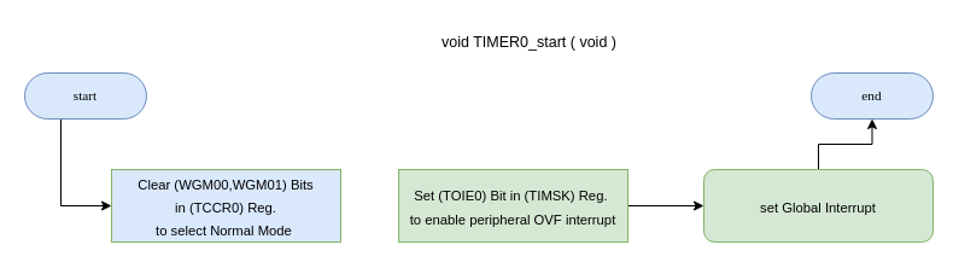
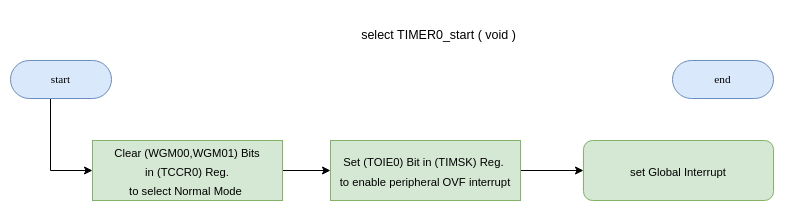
  <mxCell id="0" />
  <mxCell id="1" parent="0" />
  <mxCell id="2" style="edgeStyle=orthogonalEdgeStyle;rounded=0;orthogonalLoop=1;jettySize=auto;html=1;entryX=0;entryY=0.5;entryDx=0;entryDy=0;" edge="1" parent="1" source="3" target="5"><mxGeometry relative="1" as="geometry"><Array as="points"><mxPoint x="50" y="170" /></Array></mxGeometry></mxCell>
- <mxCell id="3" value="&lt;div style=&quot;&quot;&gt;&lt;font style=&quot;direction: ltr; letter-spacing: 0px; line-height: 120%; opacity: 1; font-size: 11.29px;&quot;&gt;start&lt;/font&gt;&lt;/div&gt;" style="verticalAlign=middle;align=center;overflow=width;vsdxID=30;fillColor=#dae8fc;shape=stencil(tVLREoIgEPwaHnEQxsl3s/9gEpSJwDko7e+DsEkze2l627vdu5uFRaxyHe8FosR5sCcxqMZ3iO0Rpcp0ApQPCLEasUpaEC3Yi2lS3fOojOhsr3HDmObyMtsVcYqS29Qh5FEfklwrM5OXeUa/yjkcAwfr7TDpiyTfXvjkMR+Vw2A998qaBac5tAKHU1hq3i4oNwjRr9ofvayt/+Rk+yX/4iWA159KpXWKxJx/z0Bopfyw+g4=);strokeColor=#6c8ebf;spacingTop=-1;spacingBottom=-1;spacingLeft=-1;spacingRight=-1;points=[[0.5,1,0],[0.5,0,0],[0,0.5,0],[1,0.5,0]];labelBackgroundColor=none;rounded=1;html=1;whiteSpace=wrap;fontFamily=Calibri;" parent="1" vertex="1"><mxGeometry x="20" y="60" width="101" height="38" as="geometry" /></mxCell>
- <mxCell id="5" value="&lt;div&gt;&lt;font style=&quot;font-size: 11.29px;&quot;&gt;Clear (WGM00,&lt;/font&gt;&lt;span style=&quot;font-size: 11.29px; background-color: initial;&quot;&gt;WGM01) Bits&lt;/span&gt;&lt;/div&gt;&lt;div&gt;&lt;span style=&quot;font-size: 11.29px; background-color: initial;&quot;&gt;&amp;nbsp;in (TCCR0) Reg.&amp;nbsp;&lt;/span&gt;&lt;/div&gt;&lt;div&gt;&lt;span style=&quot;font-size: 11.29px; background-color: initial;&quot;&gt;to select Normal Mode&amp;nbsp;&lt;/span&gt;&lt;/div&gt;" style="rounded=0;whiteSpace=wrap;html=1;fontSize=16;fillColor=#dae8fc;strokeColor=#82b366;" parent="1" vertex="1"><mxGeometry x="92" y="140" width="190" height="60" as="geometry" /></mxCell>
+ <mxCell id="3" value="&lt;div style=&quot;&quot;&gt;&lt;font style=&quot;direction: ltr; letter-spacing: 0px; line-height: 120%; opacity: 1; font-size: 11.29px;&quot;&gt;start&lt;/font&gt;&lt;/div&gt;" style="verticalAlign=middle;align=center;overflow=width;vsdxID=30;fillColor=#dae8fc;shape=stencil(tVLREoIgEPwaHnEQxsl3s/9gEpSJwDko7e+DsEkze2l627vdu5uFRaxyHe8FosR5sCcxqMZ3iO0Rpcp0ApQPCLEasUpaEC3Yi2lS3fOojOhsr3HDmObyMtsVcYqS29Qh5FEfklwrM5OXeUa/yjkcAwfr7TDpiyTfXvjkMR+Vw2A998qaBac5tAKHU1hq3i4oNwjRr9ofvayt/+Rk+yX/4iWA159KpXWKxJx/z0Bopfyw+g4=);strokeColor=#6c8ebf;spacingTop=-1;spacingBottom=-1;spacingLeft=-1;spacingRight=-1;points=[[0.5,1,0],[0.5,0,0],[0,0.5,0],[1,0.5,0]];labelBackgroundColor=none;rounded=1;html=1;whiteSpace=wrap;fontFamily=Calibri;" parent="1" vertex="1"><mxGeometry x="10" y="60" width="101" height="38" as="geometry" /></mxCell>
+ <mxCell id="4" style="edgeStyle=orthogonalEdgeStyle;rounded=0;orthogonalLoop=1;jettySize=auto;html=1;entryX=0;entryY=0.5;entryDx=0;entryDy=0;" edge="1" parent="1" source="5" target="9"><mxGeometry relative="1" as="geometry" /></mxCell>
+ <mxCell id="5" value="&lt;div&gt;&lt;font style=&quot;font-size: 11.29px;&quot;&gt;Clear (WGM00,&lt;/font&gt;&lt;span style=&quot;font-size: 11.29px; background-color: initial;&quot;&gt;WGM01) Bits&lt;/span&gt;&lt;/div&gt;&lt;div&gt;&lt;span style=&quot;font-size: 11.29px; background-color: initial;&quot;&gt;&amp;nbsp;in (TCCR0) Reg.&amp;nbsp;&lt;/span&gt;&lt;/div&gt;&lt;div&gt;&lt;span style=&quot;font-size: 11.29px; background-color: initial;&quot;&gt;to select Normal Mode&amp;nbsp;&lt;/span&gt;&lt;/div&gt;" style="rounded=0;whiteSpace=wrap;html=1;fontSize=16;fillColor=#d5e8d4;strokeColor=#82b366;" parent="1" vertex="1"><mxGeometry x="92" y="140" width="190" height="60" as="geometry" /></mxCell>
  <mxCell id="6" value="&lt;div style=&quot;&quot;&gt;&lt;font style=&quot;direction: ltr; letter-spacing: 0px; line-height: 120%; opacity: 1; font-size: 11.29px;&quot;&gt;end&lt;/font&gt;&lt;/div&gt;" style="verticalAlign=middle;align=center;overflow=width;vsdxID=30;fillColor=#dae8fc;shape=stencil(tVLREoIgEPwaHnEQxsl3s/9gEpSJwDko7e+DsEkze2l627vdu5uFRaxyHe8FosR5sCcxqMZ3iO0Rpcp0ApQPCLEasUpaEC3Yi2lS3fOojOhsr3HDmObyMtsVcYqS29Qh5FEfklwrM5OXeUa/yjkcAwfr7TDpiyTfXvjkMR+Vw2A998qaBac5tAKHU1hq3i4oNwjRr9ofvayt/+Rk+yX/4iWA159KpXWKxJx/z0Bopfyw+g4=);strokeColor=#6c8ebf;spacingTop=-1;spacingBottom=-1;spacingLeft=-1;spacingRight=-1;points=[[0.5,1,0],[0.5,0,0],[0,0.5,0],[1,0.5,0]];labelBackgroundColor=none;rounded=1;html=1;whiteSpace=wrap;fontFamily=Calibri;" parent="1" vertex="1"><mxGeometry x="672" y="60" width="101" height="38" as="geometry" /></mxCell>
- <mxCell id="7" value="&lt;font style=&quot;font-size: 12.5px;&quot;&gt;void TIMER0_start ( void )&lt;/font&gt;" style="text;html=1;strokeColor=none;fillColor=none;align=center;verticalAlign=middle;whiteSpace=wrap;rounded=0;" parent="1" vertex="1"><mxGeometry x="282" y="20" width="312.5" height="30" as="geometry" /></mxCell>
+ <mxCell id="7" value="&lt;font style=&quot;font-size: 12.5px;&quot;&gt;select TIMER0_start ( void )&lt;/font&gt;" style="text;html=1;strokeColor=none;fillColor=none;align=center;verticalAlign=middle;whiteSpace=wrap;rounded=0;" parent="1" vertex="1"><mxGeometry x="282" y="20" width="312.5" height="30" as="geometry" /></mxCell>
  <mxCell id="8" style="edgeStyle=orthogonalEdgeStyle;rounded=0;orthogonalLoop=1;jettySize=auto;html=1;" edge="1" parent="1" source="9" target="11"><mxGeometry relative="1" as="geometry" /></mxCell>
  <mxCell id="9" value="&lt;div&gt;&lt;span style=&quot;font-size: 11.29px;&quot;&gt;Set (TOIE0) Bit in (TIMSK) Reg.&amp;nbsp;&lt;/span&gt;&lt;/div&gt;&lt;div&gt;&lt;span style=&quot;font-size: 11.29px;&quot;&gt;to enable peripheral OVF interrupt&lt;/span&gt;&lt;/div&gt;" style="rounded=0;whiteSpace=wrap;html=1;fontSize=16;fillColor=#d5e8d4;strokeColor=#82b366;" vertex="1" parent="1"><mxGeometry x="330" y="140" width="190" height="60" as="geometry" /></mxCell>
- <mxCell id="10" style="edgeStyle=orthogonalEdgeStyle;rounded=0;orthogonalLoop=1;jettySize=auto;html=1;" edge="1" parent="1" source="11" target="6"><mxGeometry relative="1" as="geometry" /></mxCell>
  <mxCell id="11" value="&lt;span style=&quot;font-size: 11.29px;&quot;&gt;set Global Interrupt&lt;/span&gt;" style="whiteSpace=wrap;html=1;fontSize=16;fillColor=#d5e8d4;strokeColor=#82b366;rounded=1;" vertex="1" parent="1"><mxGeometry x="583" y="140" width="190" height="60" as="geometry" /></mxCell>
